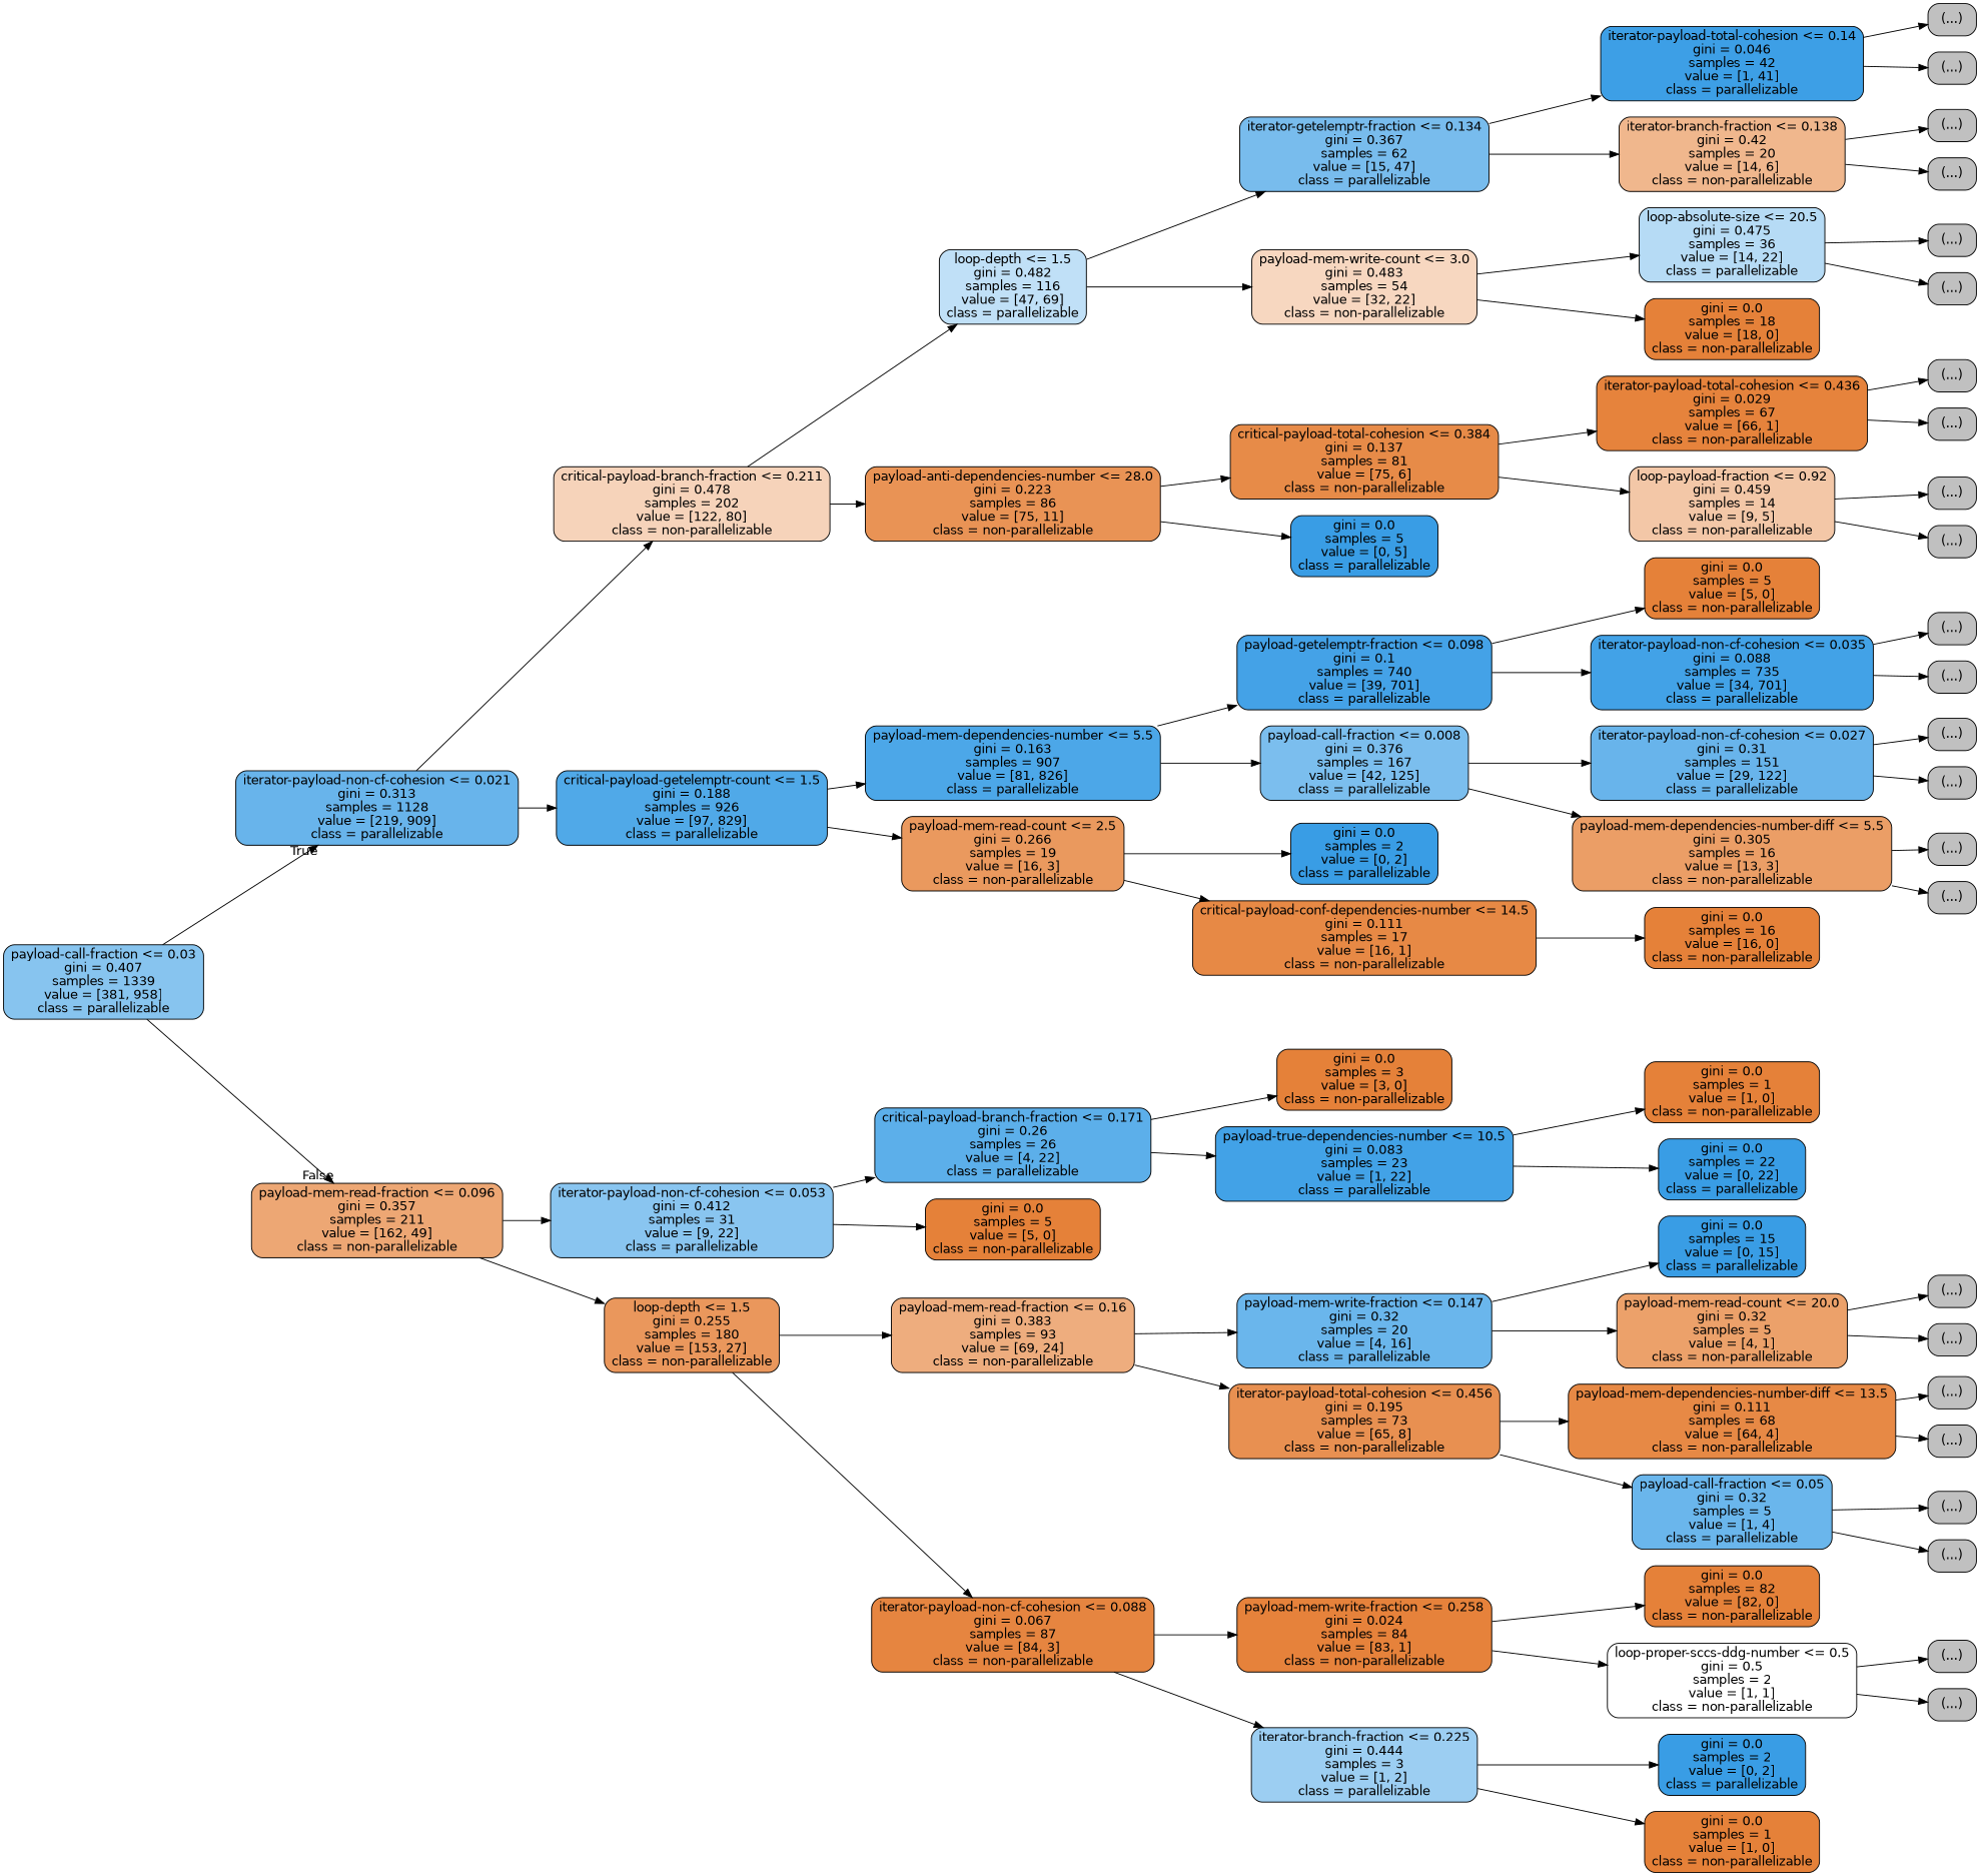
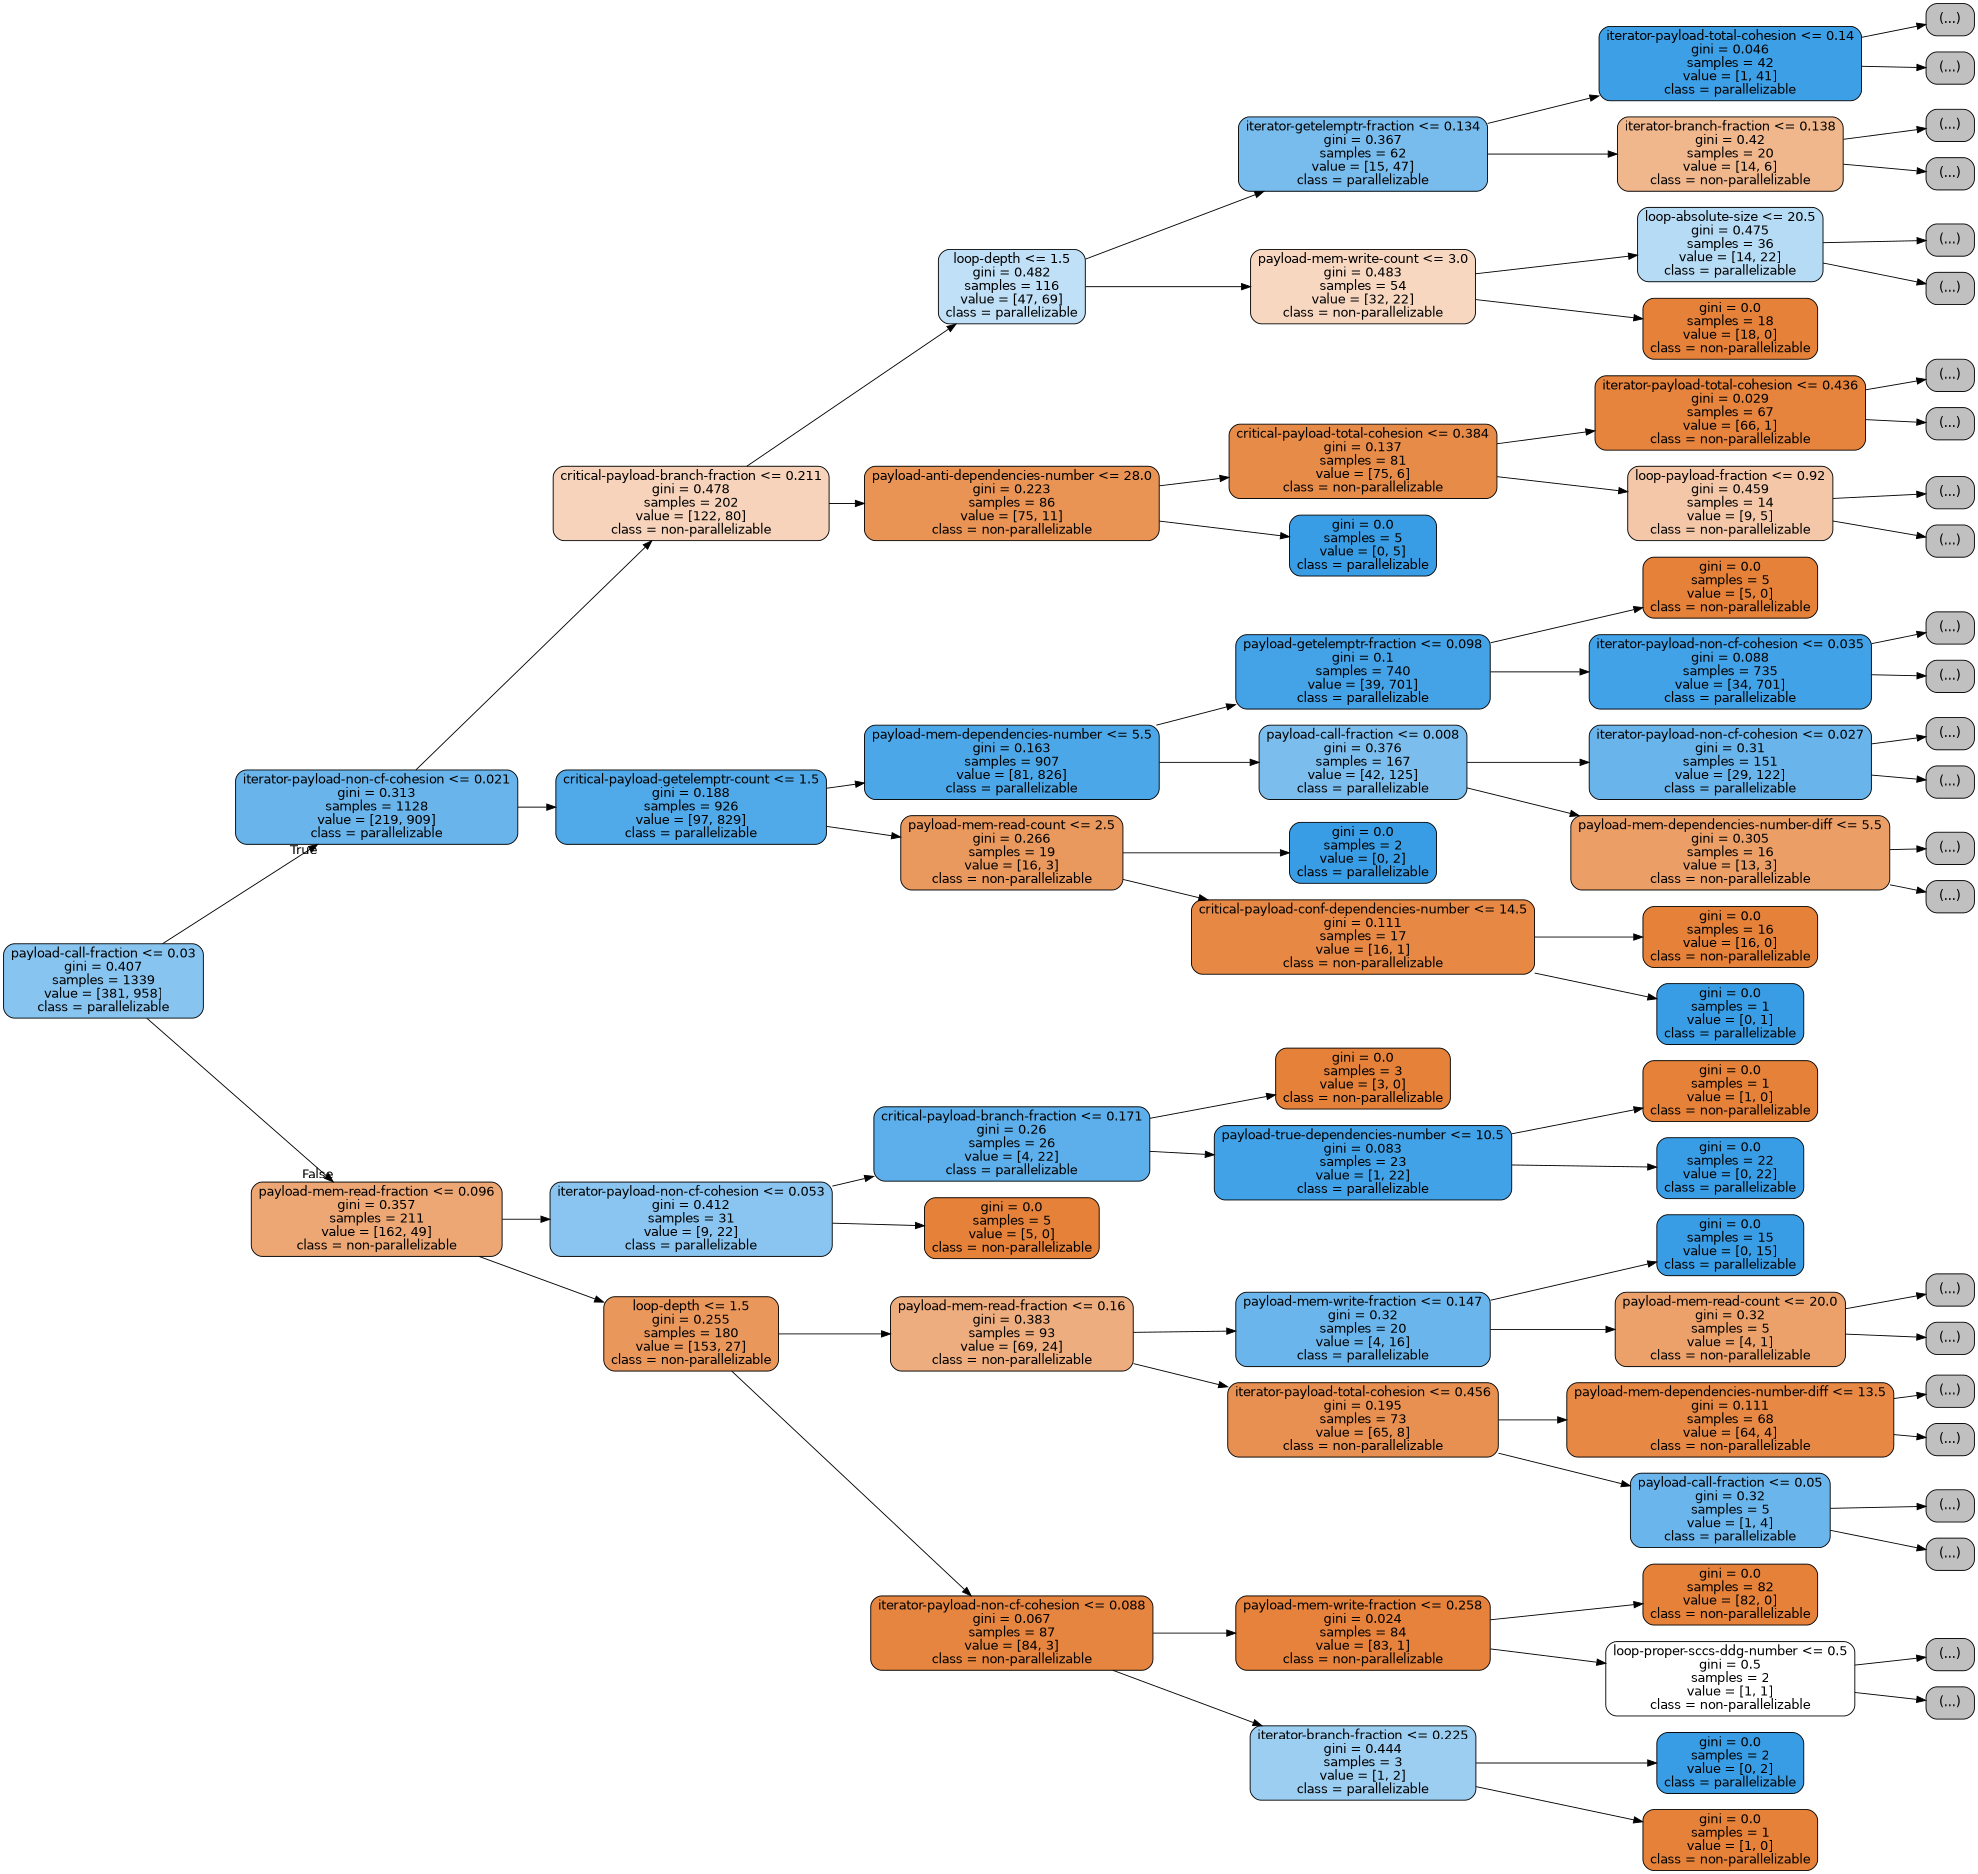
  digraph {
    rankdir=LR
    node [color=black fillcolor="#C0C0C0" fontname=helvetica shape=box style="filled, rounded"]
    edge [fontname=helvetica]
    n1 [fillcolor="#399de59a" label="payload-call-fraction <= 0.03\ngini = 0.407\nsamples = 1339\nvalue = [381, 958]\nclass = parallelizable"]
    n2 [fillcolor="#399de5c2" label="iterator-payload-non-cf-cohesion <= 0.021\ngini = 0.313\nsamples = 1128\nvalue = [219, 909]\nclass = parallelizable"]
    n3 [fillcolor="#e58139b2" label="payload-mem-read-fraction <= 0.096\ngini = 0.357\nsamples = 211\nvalue = [162, 49]\nclass = non-parallelizable"]
    n4 [fillcolor="#e5813958" label="critical-payload-branch-fraction <= 0.211\ngini = 0.478\nsamples = 202\nvalue = [122, 80]\nclass = non-parallelizable"]
    n5 [fillcolor="#399de5e1" label="critical-payload-getelemptr-count <= 1.5\ngini = 0.188\nsamples = 926\nvalue = [97, 829]\nclass = parallelizable"]
    n6 [fillcolor="#399de551" label="loop-depth <= 1.5\ngini = 0.482\nsamples = 116\nvalue = [47, 69]\nclass = parallelizable"]
    n7 [fillcolor="#e58139da" label="payload-anti-dependencies-number <= 28.0\ngini = 0.223\nsamples = 86\nvalue = [75, 11]\nclass = non-parallelizable"]
    n8 [fillcolor="#399de5ae" label="iterator-getelemptr-fraction <= 0.134\ngini = 0.367\nsamples = 62\nvalue = [15, 47]\nclass = parallelizable"]
    n9 [fillcolor="#e5813950" label="payload-mem-write-count <= 3.0\ngini = 0.483\nsamples = 54\nvalue = [32, 22]\nclass = non-parallelizable"]
    n10 [fillcolor="#399de5f9" label="iterator-payload-total-cohesion <= 0.14\ngini = 0.046\nsamples = 42\nvalue = [1, 41]\nclass = parallelizable"]
    n11 [fillcolor="#e5813992" label="iterator-branch-fraction <= 0.138\ngini = 0.42\nsamples = 20\nvalue = [14, 6]\nclass = non-parallelizable"]
    n12 [label="(...)"]
    n13 [label="(...)"]
    n14 [label="(...)"]
    n15 [label="(...)"]
    n16 [fillcolor="#399de55d" label="loop-absolute-size <= 20.5\ngini = 0.475\nsamples = 36\nvalue = [14, 22]\nclass = parallelizable"]
    n17 [fillcolor="#e58139ff" label="gini = 0.0\nsamples = 18\nvalue = [18, 0]\nclass = non-parallelizable"]
    n18 [label="(...)"]
    n19 [label="(...)"]
    n20 [fillcolor="#e58139eb" label="critical-payload-total-cohesion <= 0.384\ngini = 0.137\nsamples = 81\nvalue = [75, 6]\nclass = non-parallelizable"]
    n21 [fillcolor="#399de5ff" label="gini = 0.0\nsamples = 5\nvalue = [0, 5]\nclass = parallelizable"]
    n22 [fillcolor="#e58139fb" label="iterator-payload-total-cohesion <= 0.436\ngini = 0.029\nsamples = 67\nvalue = [66, 1]\nclass = non-parallelizable"]
    n23 [fillcolor="#e5813971" label="loop-payload-fraction <= 0.92\ngini = 0.459\nsamples = 14\nvalue = [9, 5]\nclass = non-parallelizable"]
    n24 [label="(...)"]
    n25 [label="(...)"]
    n26 [label="(...)"]
    n27 [label="(...)"]
    n28 [fillcolor="#399de5e6" label="payload-mem-dependencies-number <= 5.5\ngini = 0.163\nsamples = 907\nvalue = [81, 826]\nclass = parallelizable"]
    n29 [fillcolor="#e58139cf" label="payload-mem-read-count <= 2.5\ngini = 0.266\nsamples = 19\nvalue = [16, 3]\nclass = non-parallelizable"]
    n30 [fillcolor="#399de5f1" label="payload-getelemptr-fraction <= 0.098\ngini = 0.1\nsamples = 740\nvalue = [39, 701]\nclass = parallelizable"]
    n31 [fillcolor="#399de5a9" label="payload-call-fraction <= 0.008\ngini = 0.376\nsamples = 167\nvalue = [42, 125]\nclass = parallelizable"]
    n32 [fillcolor="#e58139ff" label="gini = 0.0\nsamples = 5\nvalue = [5, 0]\nclass = non-parallelizable"]
    n33 [fillcolor="#399de5f3" label="iterator-payload-non-cf-cohesion <= 0.035\ngini = 0.088\nsamples = 735\nvalue = [34, 701]\nclass = parallelizable"]
    n34 [label="(...)"]
    n35 [label="(...)"]
    n36 [fillcolor="#399de5c2" label="iterator-payload-non-cf-cohesion <= 0.027\ngini = 0.31\nsamples = 151\nvalue = [29, 122]\nclass = parallelizable"]
    n37 [fillcolor="#e58139c4" label="payload-mem-dependencies-number-diff <= 5.5\ngini = 0.305\nsamples = 16\nvalue = [13, 3]\nclass = non-parallelizable"]
    n38 [label="(...)"]
    n39 [label="(...)"]
    n40 [label="(...)"]
    n41 [label="(...)"]
    n42 [fillcolor="#399de5ff" label="gini = 0.0\nsamples = 2\nvalue = [0, 2]\nclass = parallelizable"]
    n43 [fillcolor="#e58139ef" label="critical-payload-conf-dependencies-number <= 14.5\ngini = 0.111\nsamples = 17\nvalue = [16, 1]\nclass = non-parallelizable"]
    n44 [fillcolor="#e58139ff" label="gini = 0.0\nsamples = 16\nvalue = [16, 0]\nclass = non-parallelizable"]
+   n45 [fillcolor="#399de5ff" label="gini = 0.0\nsamples = 1\nvalue = [0, 1]\nclass = parallelizable"]
    n46 [fillcolor="#399de597" label="iterator-payload-non-cf-cohesion <= 0.053\ngini = 0.412\nsamples = 31\nvalue = [9, 22]\nclass = parallelizable"]
    n47 [fillcolor="#e58139d2" label="loop-depth <= 1.5\ngini = 0.255\nsamples = 180\nvalue = [153, 27]\nclass = non-parallelizable"]
    n48 [fillcolor="#399de5d1" label="critical-payload-branch-fraction <= 0.171\ngini = 0.26\nsamples = 26\nvalue = [4, 22]\nclass = parallelizable"]
    n49 [fillcolor="#e58139ff" label="gini = 0.0\nsamples = 5\nvalue = [5, 0]\nclass = non-parallelizable"]
    n50 [fillcolor="#e58139ff" label="gini = 0.0\nsamples = 3\nvalue = [3, 0]\nclass = non-parallelizable"]
    n51 [fillcolor="#399de5f3" label="payload-true-dependencies-number <= 10.5\ngini = 0.083\nsamples = 23\nvalue = [1, 22]\nclass = parallelizable"]
    n52 [fillcolor="#e58139ff" label="gini = 0.0\nsamples = 1\nvalue = [1, 0]\nclass = non-parallelizable"]
    n53 [fillcolor="#399de5ff" label="gini = 0.0\nsamples = 22\nvalue = [0, 22]\nclass = parallelizable"]
    n54 [fillcolor="#e58139a6" label="payload-mem-read-fraction <= 0.16\ngini = 0.383\nsamples = 93\nvalue = [69, 24]\nclass = non-parallelizable"]
    n55 [fillcolor="#e58139f6" label="iterator-payload-non-cf-cohesion <= 0.088\ngini = 0.067\nsamples = 87\nvalue = [84, 3]\nclass = non-parallelizable"]
    n56 [fillcolor="#399de5bf" label="payload-mem-write-fraction <= 0.147\ngini = 0.32\nsamples = 20\nvalue = [4, 16]\nclass = parallelizable"]
    n57 [fillcolor="#e58139e0" label="iterator-payload-total-cohesion <= 0.456\ngini = 0.195\nsamples = 73\nvalue = [65, 8]\nclass = non-parallelizable"]
    n58 [fillcolor="#399de5ff" label="gini = 0.0\nsamples = 15\nvalue = [0, 15]\nclass = parallelizable"]
    n59 [fillcolor="#e58139bf" label="payload-mem-read-count <= 20.0\ngini = 0.32\nsamples = 5\nvalue = [4, 1]\nclass = non-parallelizable"]
    n60 [label="(...)"]
    n61 [label="(...)"]
    n62 [fillcolor="#e58139ef" label="payload-mem-dependencies-number-diff <= 13.5\ngini = 0.111\nsamples = 68\nvalue = [64, 4]\nclass = non-parallelizable"]
    n63 [fillcolor="#399de5bf" label="payload-call-fraction <= 0.05\ngini = 0.32\nsamples = 5\nvalue = [1, 4]\nclass = parallelizable"]
    n64 [label="(...)"]
    n65 [label="(...)"]
    n66 [label="(...)"]
    n67 [label="(...)"]
    n68 [fillcolor="#e58139fc" label="payload-mem-write-fraction <= 0.258\ngini = 0.024\nsamples = 84\nvalue = [83, 1]\nclass = non-parallelizable"]
    n69 [fillcolor="#399de57f" label="iterator-branch-fraction <= 0.225\ngini = 0.444\nsamples = 3\nvalue = [1, 2]\nclass = parallelizable"]
    n70 [fillcolor="#e58139ff" label="gini = 0.0\nsamples = 82\nvalue = [82, 0]\nclass = non-parallelizable"]
    n71 [fillcolor="#e5813900" label="loop-proper-sccs-ddg-number <= 0.5\ngini = 0.5\nsamples = 2\nvalue = [1, 1]\nclass = non-parallelizable"]
    n72 [label="(...)"]
    n73 [label="(...)"]
    n74 [fillcolor="#399de5ff" label="gini = 0.0\nsamples = 2\nvalue = [0, 2]\nclass = parallelizable"]
    n75 [fillcolor="#e58139ff" label="gini = 0.0\nsamples = 1\nvalue = [1, 0]\nclass = non-parallelizable"]
    n1 -> n2 [headlabel=True labelangle=45 labeldistance=2.5]
    n1 -> n3 [headlabel=False labelangle=-45 labeldistance=2.5]
    n2 -> n4
    n2 -> n5
    n3 -> n46
    n3 -> n47
    n4 -> n6
    n4 -> n7
    n5 -> n28
    n5 -> n29
    n6 -> n8
    n6 -> n9
    n7 -> n20
    n7 -> n21
    n8 -> n10
    n8 -> n11
    n9 -> n16
    n9 -> n17
    n10 -> n12
    n10 -> n13
    n11 -> n14
    n11 -> n15
    n16 -> n18
    n16 -> n19
    n20 -> n22
    n20 -> n23
    n22 -> n24
    n22 -> n25
    n23 -> n26
    n23 -> n27
    n28 -> n30
    n28 -> n31
    n29 -> n42
    n29 -> n43
    n30 -> n32
    n30 -> n33
    n31 -> n36
    n31 -> n37
    n33 -> n34
    n33 -> n35
    n36 -> n38
    n36 -> n39
    n37 -> n40
    n37 -> n41
    n43 -> n44
+   n43 -> n45
    n46 -> n48
    n46 -> n49
    n47 -> n54
    n47 -> n55
    n48 -> n50
    n48 -> n51
    n51 -> n52
    n51 -> n53
    n54 -> n56
    n54 -> n57
    n55 -> n68
    n55 -> n69
    n56 -> n58
    n56 -> n59
    n57 -> n62
    n57 -> n63
    n59 -> n60
    n59 -> n61
    n62 -> n64
    n62 -> n65
    n63 -> n66
    n63 -> n67
    n68 -> n70
    n68 -> n71
    n69 -> n74
    n69 -> n75
    n71 -> n72
    n71 -> n73
  }
